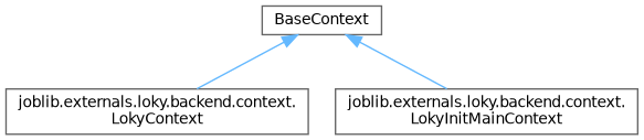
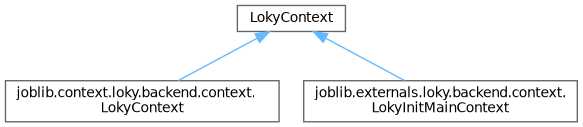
  digraph {
    rankdir=TB
    node [color=grey40 fillcolor=white fontname=Helvetica fontsize=10 shape=box style=filled]
    edge [color=steelblue1 dir=back fontname=Helvetica fontsize=10 labelfontname=Helvetica labelfontsize=10 style=solid]
-   n1 [height=0.2 label=BaseContext width=0.4]
-   n2 [height=0.2 label="joblib.externals.loky.backend.context.\lLokyContext" width=0.4]
+   n1 [height=0.2 label=LokyContext width=0.4]
+   n2 [height=0.2 label="joblib.context.loky.backend.context.\lLokyContext" width=0.4]
    n3 [height=0.2 label="joblib.externals.loky.backend.context.\lLokyInitMainContext" width=0.4]
    n1 -> n2
    n1 -> n3
  }
